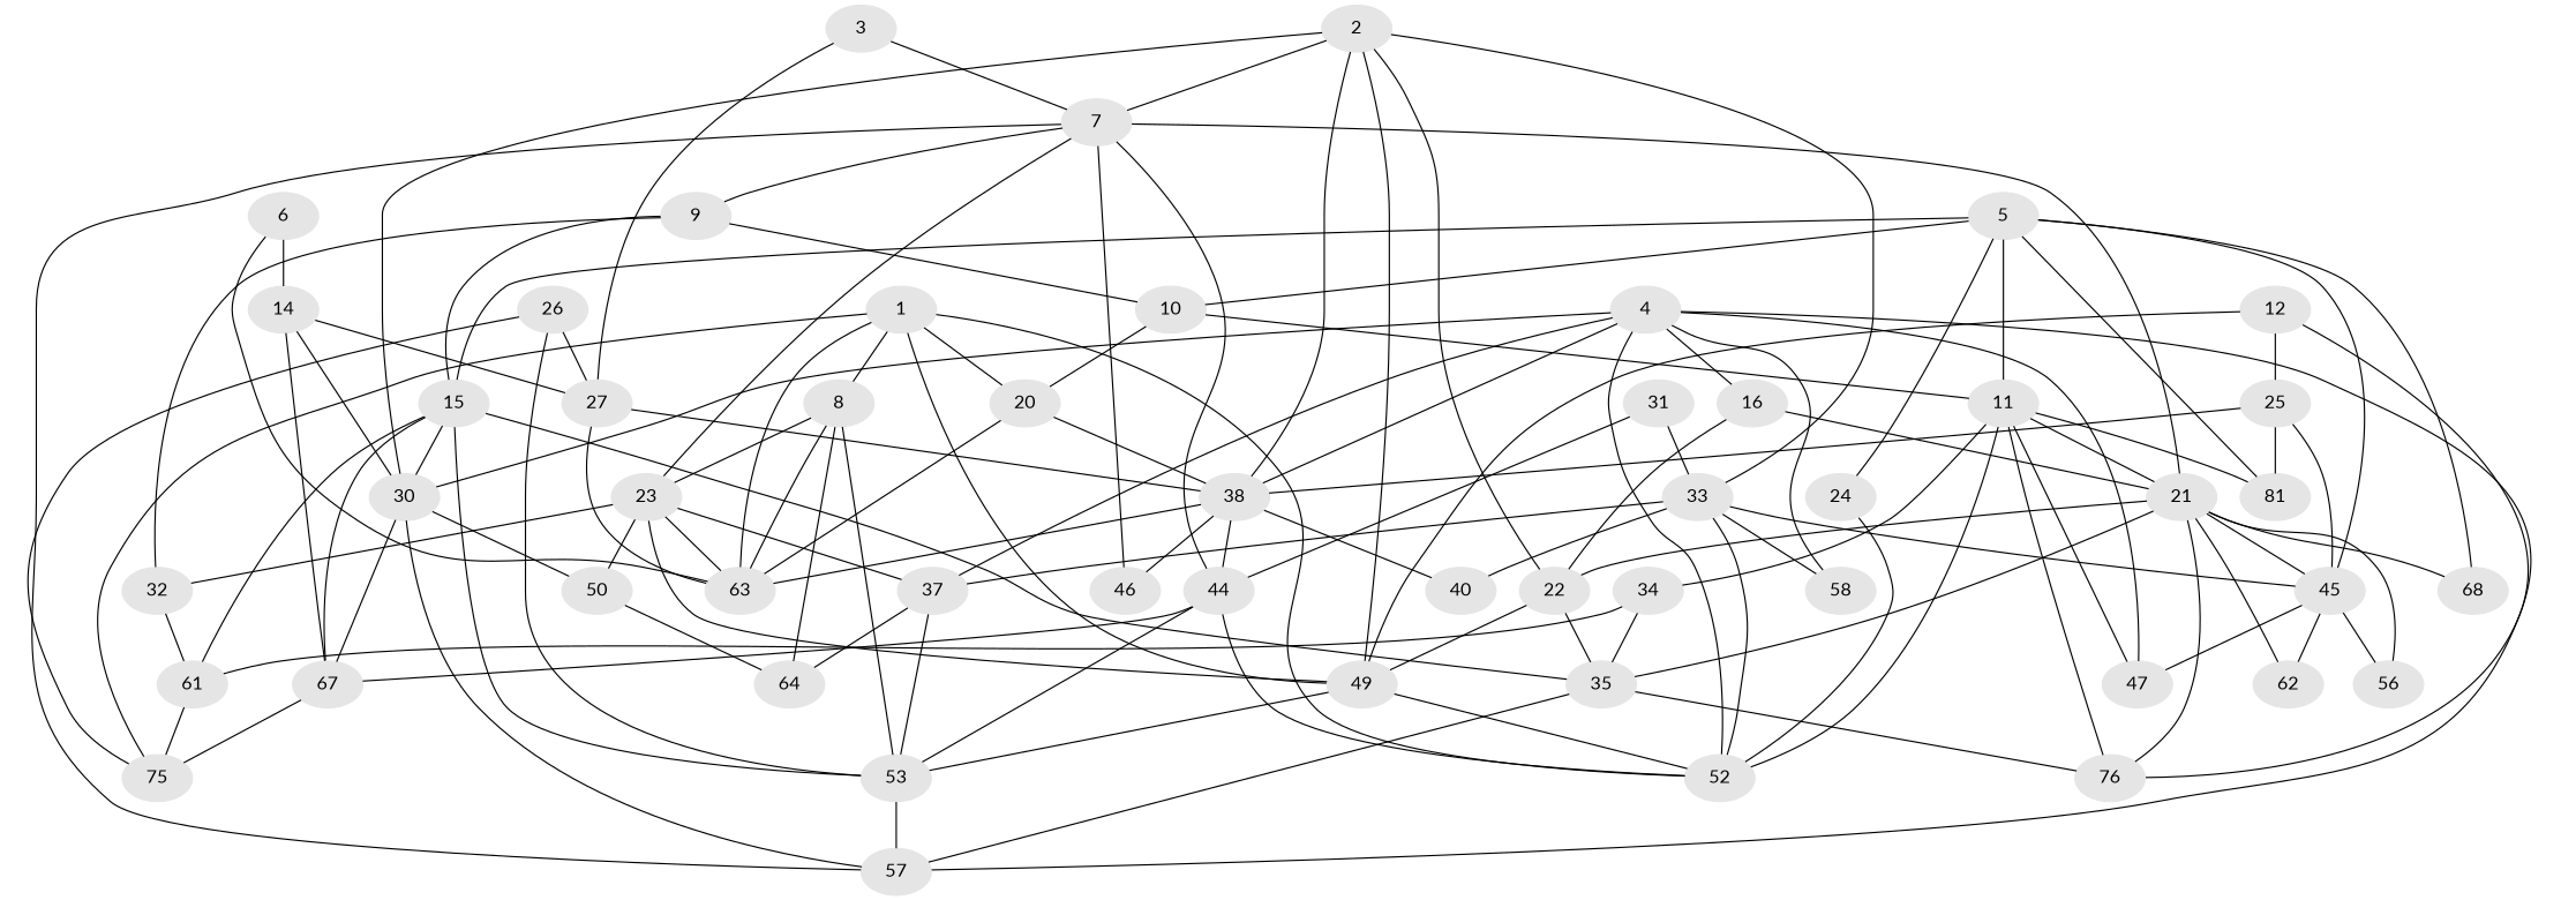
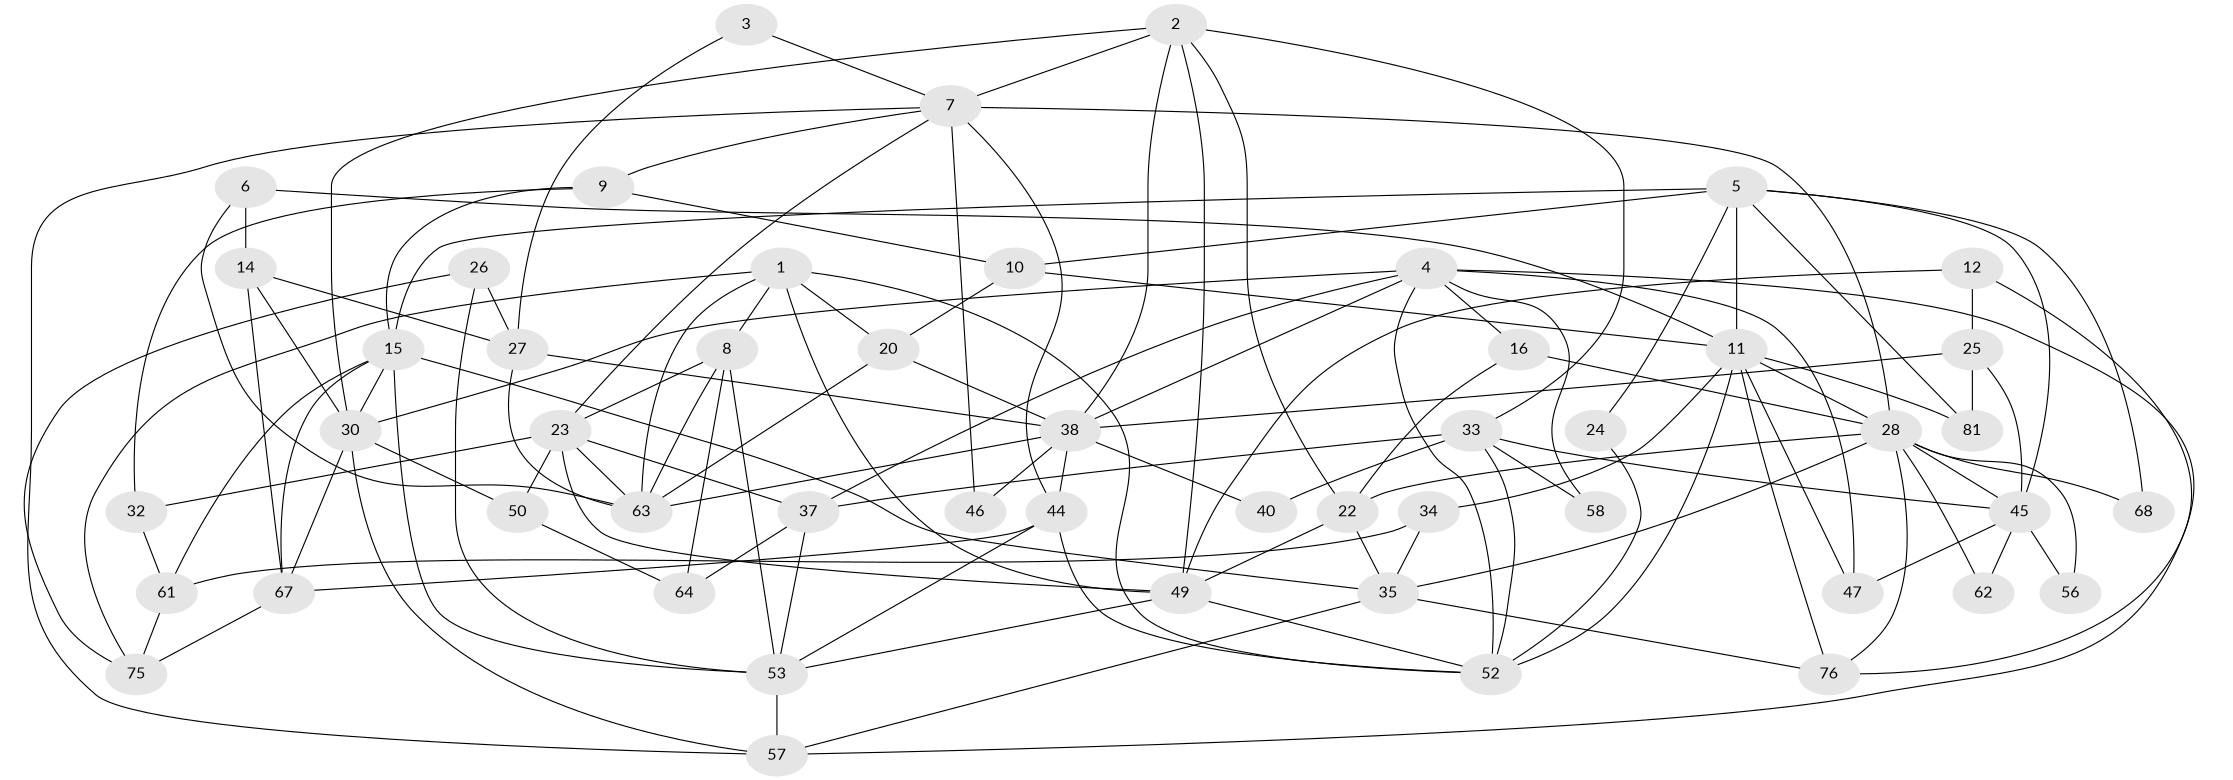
  graph {
    fontname=Lato
    node [color=gray90 fontname=Lato style=filled]
    edge [fontname=Lato]
    1 [super="+51"]
    8 [super="+39"]
    20 [super="+80"]
    49 [super="+74"]
    52 [super="+71"]
    63 [super="+82"]
    75
    23 [super="+66"]
    53 [super="+77"]
    64
    38 [super="+73"]
    2 [super="+41"]
    7 [super="+17"]
    22 [super="+60"]
    30 [super="+69"]
    33 [super="+36"]
    57 [super="+59"]
    9 [super="+19"]
-   21 [super="+29"]
+   21 [super="+29" label=28]
    44 [super="+79"]
    46
    35 [super="+54"]
    67 [super="+70"]
    50
    37
    58
    45 [super="+78"]
    40
    3
    27 [super="+72"]
    4 [super="+43"]
    16 [super="+65"]
    47
    5 [super="+18"]
    10 [super="+42"]
    11 [super="+48"]
    15 [super="+55"]
    24
    68
    81
    34
    76
    61 [super="+83"]
    62
    56
    6
    14
    32
    25 [super="+28"]
    12
    26
-   31
    1 -- 8
    1 -- 20
    1 -- 49
    1 -- 52
    1 -- 63
    1 -- 75
    8 -- 63
    8 -- 23
    8 -- 53
    8 -- 64
    20 -- 63
    20 -- 38
    49 -- 52
    49 -- 53
    23 -- 49 [weight=2]
    23 -- 63
    23 -- 50
    23 -- 37
    23 -- 32
    53 -- 57
    38 -- 63
    38 -- 44
    38 -- 46
    38 -- 40
    2 -- 49
    2 -- 38
    2 -- 7
    2 -- 22
    2 -- 30
    2 -- 33
    7 -- 23
    7 -- 57
    7 -- 9 [weight=2]
    7 -- 21
    7 -- 44 [weight=2]
    7 -- 46 [weight=2]
    22 -- 49
    22 -- 35
    30 -- 57
    30 -- 67
    30 -- 50
    33 -- 52
    33 -- 37
    33 -- 58
    33 -- 45
    33 -- 40
    9 -- 10
    9 -- 15
    9 -- 32
    21 -- 22
    21 -- 35
    21 -- 45
    21 -- 68
    21 -- 76
    21 -- 62
    21 -- 56
    44 -- 52
    44 -- 53
    44 -- 67
    35 -- 57
    35 -- 76
    67 -- 75
    50 -- 64
    37 -- 53
    37 -- 64
    45 -- 47 [weight=2]
    45 -- 62
    45 -- 56
    3 -- 7
    3 -- 27
    27 -- 63
    27 -- 38
    4 -- 52
    4 -- 38
    4 -- 30
    4 -- 57
    4 -- 37
    4 -- 58
    4 -- 16
    4 -- 47
    16 -- 22
    16 -- 21
    5 -- 45
    5 -- 10
    5 -- 11
    5 -- 15
    5 -- 24
    5 -- 68
    5 -- 81
    10 -- 20
    10 -- 11
    11 -- 52
    11 -- 21
    11 -- 47
    11 -- 81
    11 -- 34
    11 -- 76
    15 -- 53
    15 -- 30
    15 -- 35
    15 -- 67
    15 -- 61
    24 -- 52
    34 -- 35
    34 -- 61
    61 -- 75
    6 -- 63
+   6 -- 11
    6 -- 14
    14 -- 30
    14 -- 67
    14 -- 27
    32 -- 61
    25 -- 38
    25 -- 45 [weight=2]
    25 -- 81
    12 -- 49
    12 -- 76
    12 -- 25
    26 -- 75
    26 -- 53
    26 -- 27
-   31 -- 33
-   31 -- 44
  }
